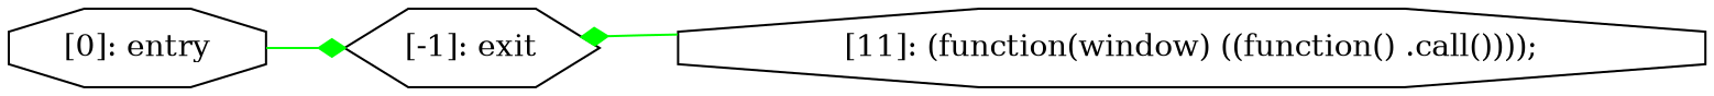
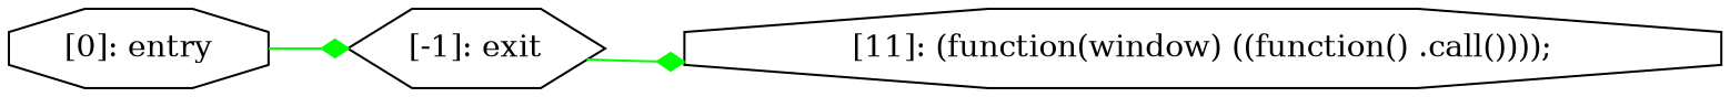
  digraph {
    rankdir=LR
    node [shape=octagon]
    edge [arrowhead=diamond color=green]
    n1 [label="[-1]: exit" shape=hexagon]
    n2 [label="[0]: entry"]
    n3 [label="[11]: (function(window) ((function() .call())));\n"]
    n2 -> n1
-   n3 -> n1
+   n1 -> n3
  }
